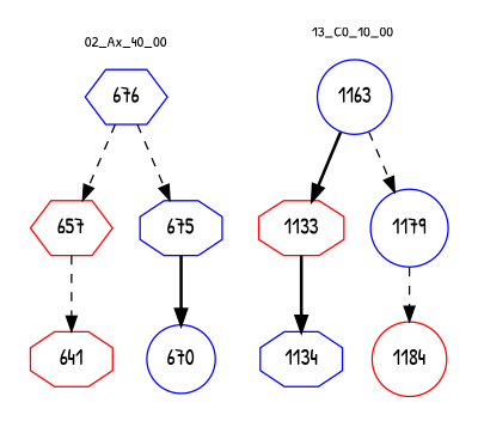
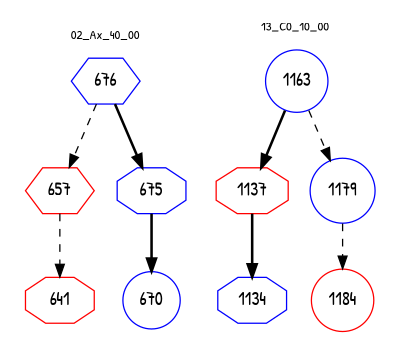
  digraph {
    fontname="Patrick Hand"
    node [color=blue fontname="Patrick Hand" shape=octagon]
    edge [color=black fontname="Patrick Hand" style=dashed]
    n1 [label=676 shape=hexagon]
    n2 [color=red label=657 shape=hexagon]
    n3 [label=675]
    n4 [color=red label=641]
    n5 [label=670 shape=circle]
    n6 [label=1163 shape=circle]
-   n7 [color=red label=1133]
+   n7 [color=red label=1137]
    n8 [label=1179 shape=circle]
    n9 [label=1134]
    n10 [color=red label=1184 shape=circle]
    subgraph cluster_1 {
      color=white
      fontsize=10
      label="02_Ax_40_00"
      n1
      n2
      n3
      n4
      n5
    }
    subgraph cluster_2 {
      color=white
      fontsize=10
      label="13_C0_10_00"
      n6
      n7
      n8
      n9
      n10
    }
    n1 -> n2
-   n1 -> n3
+   n1 -> n3 [style=bold]
    n2 -> n4
    n3 -> n5 [style=bold]
    n6 -> n7 [style=bold]
    n6 -> n8
    n7 -> n9 [style=bold]
    n8 -> n10
  }
